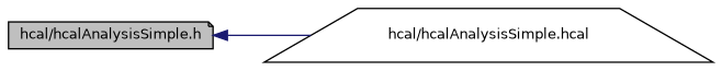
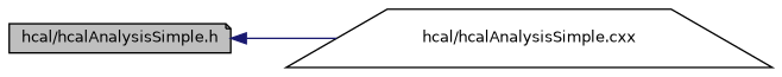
  digraph {
    rankdir=LR
    node [color=black fontname=Helvetica fontsize=10 style=filled]
    n1 [fillcolor=grey75 fontcolor=black height=0.2 label="hcal/hcalAnalysisSimple.h" shape=note width=0.4]
-   n2 [fillcolor=white height=0.2 label="hcal/hcalAnalysisSimple.hcal" shape=trapezium width=0.4]
+   n2 [fillcolor=white height=0.2 label="hcal/hcalAnalysisSimple.cxx" shape=trapezium width=0.4]
    n1 -> n2 [color=midnightblue dir=back fontname=Helvetica fontsize=10 labelfontname=Helvetica labelfontsize=10 style=solid]
  }
